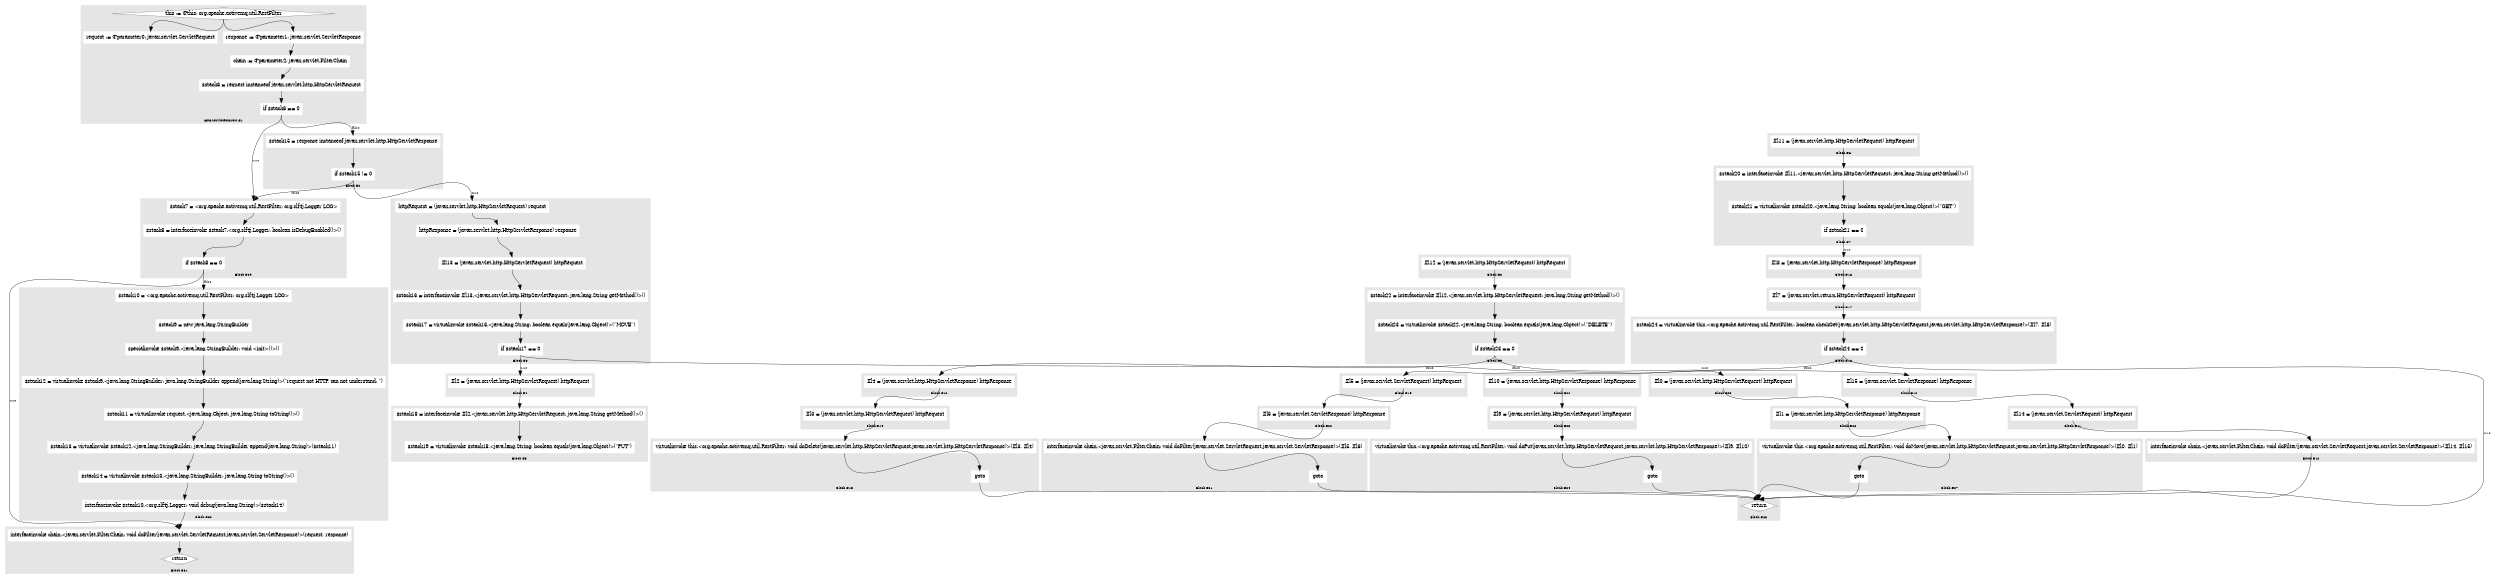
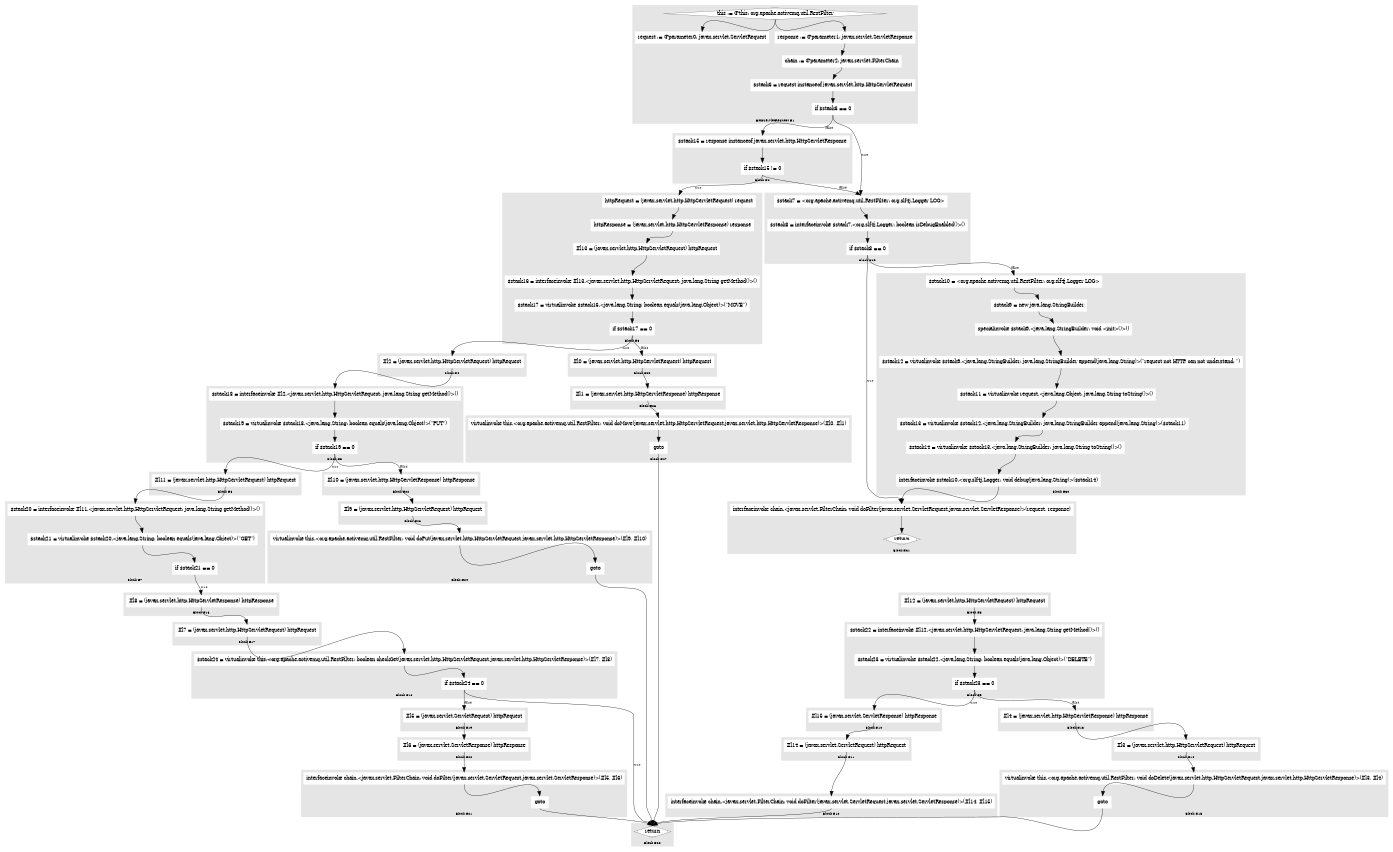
  digraph {
    color=gray90
    compound=true
    fontsize=10
    labelloc=b
    style=filled
    node [color=white shape=box style=filled]
    edge [arrowsize=1.5 fontcolor=grey40 fontsize=10 headport=n tailport=s]
    n1 [color=grey50 fillcolor=white label="this := @this: org.apache.activemq.util.RestFilter" shape=Mdiamond]
    n2 [label="request := @parameter0: javax.servlet.ServletRequest"]
    n3 [label="response := @parameter1: javax.servlet.ServletResponse"]
    n4 [label="chain := @parameter2: javax.servlet.FilterChain"]
    n5 [label="$stack6 = request instanceof javax.servlet.http.HttpServletRequest"]
    n6 [label="if $stack6 == 0"]
    n7 [label="$stack15 = response instanceof javax.servlet.http.HttpServletResponse"]
    n8 [label="if $stack15 != 0"]
    n9 [label="httpRequest = (javax.servlet.http.HttpServletRequest) request"]
    n10 [label="httpResponse = (javax.servlet.http.HttpServletResponse) response"]
    n11 [label="#l13 = (javax.servlet.http.HttpServletRequest) httpRequest"]
    n12 [label="$stack16 = interfaceinvoke #l13.&lt;javax.servlet.http.HttpServletRequest: java.lang.String getMethod()&gt;()"]
    n13 [label="$stack17 = virtualinvoke $stack16.&lt;java.lang.String: boolean equals(java.lang.Object)&gt;(&quot;MOVE&quot;)"]
    n14 [label="if $stack17 == 0"]
    n15 [label="#l2 = (javax.servlet.http.HttpServletRequest) httpRequest"]
    n16 [label="#l14 = (javax.servlet.ServletRequest) httpRequest"]
    n17 [label="$stack18 = interfaceinvoke #l2.&lt;javax.servlet.http.HttpServletRequest: java.lang.String getMethod()&gt;()"]
    n18 [label="$stack19 = virtualinvoke $stack18.&lt;java.lang.String: boolean equals(java.lang.Object)&gt;(&quot;PUT&quot;)"]
+   n19 [label="if $stack19 == 0"]
    n20 [label="#l11 = (javax.servlet.http.HttpServletRequest) httpRequest"]
    n21 [label="$stack20 = interfaceinvoke #l11.&lt;javax.servlet.http.HttpServletRequest: java.lang.String getMethod()&gt;()"]
    n22 [label="$stack21 = virtualinvoke $stack20.&lt;java.lang.String: boolean equals(java.lang.Object)&gt;(&quot;GET&quot;)"]
    n23 [label="if $stack21 == 0"]
    n24 [label="#l12 = (javax.servlet.http.HttpServletRequest) httpRequest"]
    n25 [label="$stack22 = interfaceinvoke #l12.&lt;javax.servlet.http.HttpServletRequest: java.lang.String getMethod()&gt;()"]
    n26 [label="$stack23 = virtualinvoke $stack22.&lt;java.lang.String: boolean equals(java.lang.Object)&gt;(&quot;DELETE&quot;)"]
    n27 [label="if $stack23 == 0"]
    n28 [label="#l15 = (javax.servlet.ServletResponse) httpResponse"]
    n29 [label="interfaceinvoke chain.&lt;javax.servlet.FilterChain: void doFilter(javax.servlet.ServletRequest,javax.servlet.ServletResponse)&gt;(#l14, #l15)"]
    n30 [label="#l4 = (javax.servlet.http.HttpServletResponse) httpResponse"]
    n31 [label="#l3 = (javax.servlet.http.HttpServletRequest) httpRequest"]
    n32 [label="virtualinvoke this.&lt;org.apache.activemq.util.RestFilter: void doDelete(javax.servlet.http.HttpServletRequest,javax.servlet.http.HttpServletResponse)&gt;(#l3, #l4)"]
    n33 [label=goto]
    n34 [label="#l8 = (javax.servlet.http.HttpServletResponse) httpResponse"]
-   n35 [label="#l7 = (javax.servlet.return.HttpServletRequest) httpRequest"]
+   n35 [label="#l7 = (javax.servlet.http.HttpServletRequest) httpRequest"]
    n36 [label="$stack24 = virtualinvoke this.&lt;org.apache.activemq.util.RestFilter: boolean checkGet(javax.servlet.http.HttpServletRequest,javax.servlet.http.HttpServletResponse)&gt;(#l7, #l8)"]
    n37 [label="if $stack24 == 0"]
    n38 [label="#l5 = (javax.servlet.ServletRequest) httpRequest"]
    n39 [label="#l6 = (javax.servlet.ServletResponse) httpResponse"]
    n40 [label="interfaceinvoke chain.&lt;javax.servlet.FilterChain: void doFilter(javax.servlet.ServletRequest,javax.servlet.ServletResponse)&gt;(#l5, #l6)"]
    n41 [label=goto]
    n42 [label="#l10 = (javax.servlet.http.HttpServletResponse) httpResponse"]
    n43 [label="#l9 = (javax.servlet.http.HttpServletRequest) httpRequest"]
    n44 [label="virtualinvoke this.&lt;org.apache.activemq.util.RestFilter: void doPut(javax.servlet.http.HttpServletRequest,javax.servlet.http.HttpServletResponse)&gt;(#l9, #l10)"]
    n45 [label=goto]
    n46 [label="#l0 = (javax.servlet.http.HttpServletRequest) httpRequest"]
    n47 [label="#l1 = (javax.servlet.http.HttpServletResponse) httpResponse"]
    n48 [label="virtualinvoke this.&lt;org.apache.activemq.util.RestFilter: void doMove(javax.servlet.http.HttpServletRequest,javax.servlet.http.HttpServletResponse)&gt;(#l0, #l1)"]
    n49 [label=goto]
    n50 [color=grey50 fillcolor=white label=return shape=Mdiamond]
    n51 [label="$stack7 = &lt;org.apache.activemq.util.RestFilter: org.slf4j.Logger LOG&gt;"]
    n52 [label="$stack8 = interfaceinvoke $stack7.&lt;org.slf4j.Logger: boolean isDebugEnabled()&gt;()"]
    n53 [label="if $stack8 == 0"]
    n54 [label="$stack10 = &lt;org.apache.activemq.util.RestFilter: org.slf4j.Logger LOG&gt;"]
    n55 [label="$stack9 = new java.lang.StringBuilder"]
    n56 [label="specialinvoke $stack9.&lt;java.lang.StringBuilder: void &lt;init&gt;()&gt;()"]
    n57 [label="$stack12 = virtualinvoke $stack9.&lt;java.lang.StringBuilder: java.lang.StringBuilder append(java.lang.String)&gt;(&quot;request not HTTP, can not understand: &quot;)"]
    n58 [label="$stack11 = virtualinvoke request.&lt;java.lang.Object: java.lang.String toString()&gt;()"]
    n59 [label="$stack13 = virtualinvoke $stack12.&lt;java.lang.StringBuilder: java.lang.StringBuilder append(java.lang.String)&gt;($stack11)"]
    n60 [label="$stack14 = virtualinvoke $stack13.&lt;java.lang.StringBuilder: java.lang.String toString()&gt;()"]
    n61 [label="interfaceinvoke $stack10.&lt;org.slf4j.Logger: void debug(java.lang.String)&gt;($stack14)"]
    n62 [label="interfaceinvoke chain.&lt;javax.servlet.FilterChain: void doFilter(javax.servlet.ServletRequest,javax.servlet.ServletResponse)&gt;(request, response)"]
    n63 [color=grey50 fillcolor=white label=return shape=Mdiamond]
    subgraph cluster_1 {
      label="HttpServletRequest #1"
      n1
      n2
      n3
      n4
      n5
      n6
    }
    subgraph cluster_2 {
      label="Block #2"
      n7
      n8
    }
    subgraph cluster_3 {
      label="Block #3"
      n9
      n10
      n11
      n12
      n13
      n14
    }
    subgraph cluster_4 {
      label="Block #4"
      n15
    }
    subgraph cluster_5 {
      label="Block #11"
      n16
    }
    subgraph cluster_6 {
      label="Block #5"
      n17
      n18
+     n19
    }
    subgraph cluster_7 {
      label="Block #6"
      n20
    }
    subgraph cluster_8 {
      label="Block #7"
      n21
      n22
      n23
    }
    subgraph cluster_9 {
      label="Block #8"
      n24
    }
    subgraph cluster_10 {
      label="Block #9"
      n25
      n26
      n27
    }
    subgraph cluster_11 {
      label="Block #10"
      n28
    }
    subgraph cluster_12 {
      label="Block #12"
      n29
    }
    subgraph cluster_13 {
      label="Block #13"
      n30
    }
    subgraph cluster_14 {
      label="Block #14"
      n31
    }
    subgraph cluster_15 {
      label="Block #15"
      n32
      n33
    }
    subgraph cluster_16 {
      label="Block #16"
      n34
    }
    subgraph cluster_17 {
      label="Block #17"
      n35
    }
    subgraph cluster_18 {
      label="Block #18"
      n36
      n37
    }
    subgraph cluster_19 {
      label="Block #19"
      n38
    }
    subgraph cluster_20 {
      label="Block #20"
      n39
    }
    subgraph cluster_21 {
      label="Block #21"
      n40
      n41
    }
    subgraph cluster_22 {
      label="Block #22"
      n42
    }
    subgraph cluster_23 {
      label="Block #23"
      n43
    }
    subgraph cluster_24 {
      label="Block #24"
      n44
      n45
    }
    subgraph cluster_25 {
      label="Block #25"
      n46
    }
    subgraph cluster_26 {
      label="Block #26"
      n47
    }
    subgraph cluster_27 {
      label="Block #27"
      n48
      n49
    }
    subgraph cluster_28 {
      label="Block #28"
      n50
    }
    subgraph cluster_29 {
      label="Block #29"
      n51
      n52
      n53
    }
    subgraph cluster_30 {
      label="Block #30"
      n54
      n55
      n56
      n57
      n58
      n59
      n60
      n61
    }
    subgraph cluster_31 {
      label="Block #31"
      n62
      n63
    }
    n1 -> n2
    n1 -> n3
    n3 -> n4
    n4 -> n5
    n5 -> n6
    n6 -> n7 [label=false]
    n6 -> n51 [label=true]
    n7 -> n8
    n8 -> n9 [label=true]
    n8 -> n51 [label=false]
    n9 -> n10
    n10 -> n11
    n11 -> n12
    n12 -> n13
    n13 -> n14
    n14 -> n15 [label=true]
    n14 -> n46 [label=false]
    n15 -> n17
    n16 -> n29
    n17 -> n18
+   n18 -> n19
+   n19 -> n20 [label=true]
+   n19 -> n42 [label=false]
    n20 -> n21
    n21 -> n22
    n22 -> n23
    n23 -> n34 [label=true]
    n24 -> n25
    n25 -> n26
    n26 -> n27
    n27 -> n28 [label=true]
    n27 -> n30 [label=false]
    n28 -> n16
    n29 -> n50
    n30 -> n31
    n31 -> n32
    n32 -> n33
    n33 -> n50
    n34 -> n35
    n35 -> n36
    n36 -> n37
    n37 -> n38 [label=false]
    n37 -> n50 [label=true]
    n38 -> n39
    n39 -> n40
    n40 -> n41
    n41 -> n50
    n42 -> n43
    n43 -> n44
    n44 -> n45
    n45 -> n50
    n46 -> n47
    n47 -> n48
    n48 -> n49
    n49 -> n50
    n51 -> n52
    n52 -> n53
    n53 -> n54 [label=false]
    n53 -> n62 [label=true]
    n54 -> n55
    n55 -> n56
    n56 -> n57
    n57 -> n58
    n58 -> n59
    n59 -> n60
    n60 -> n61
    n61 -> n62
    n62 -> n63
  }
